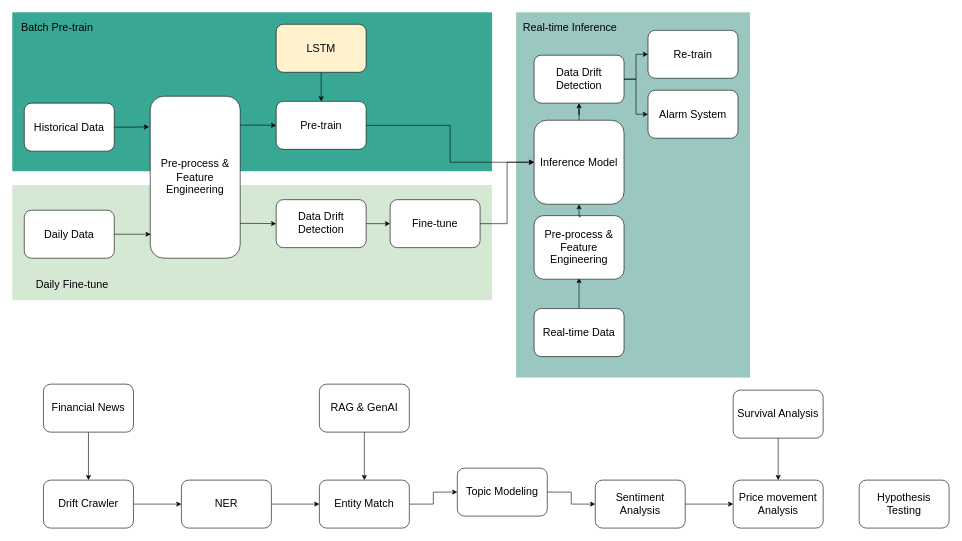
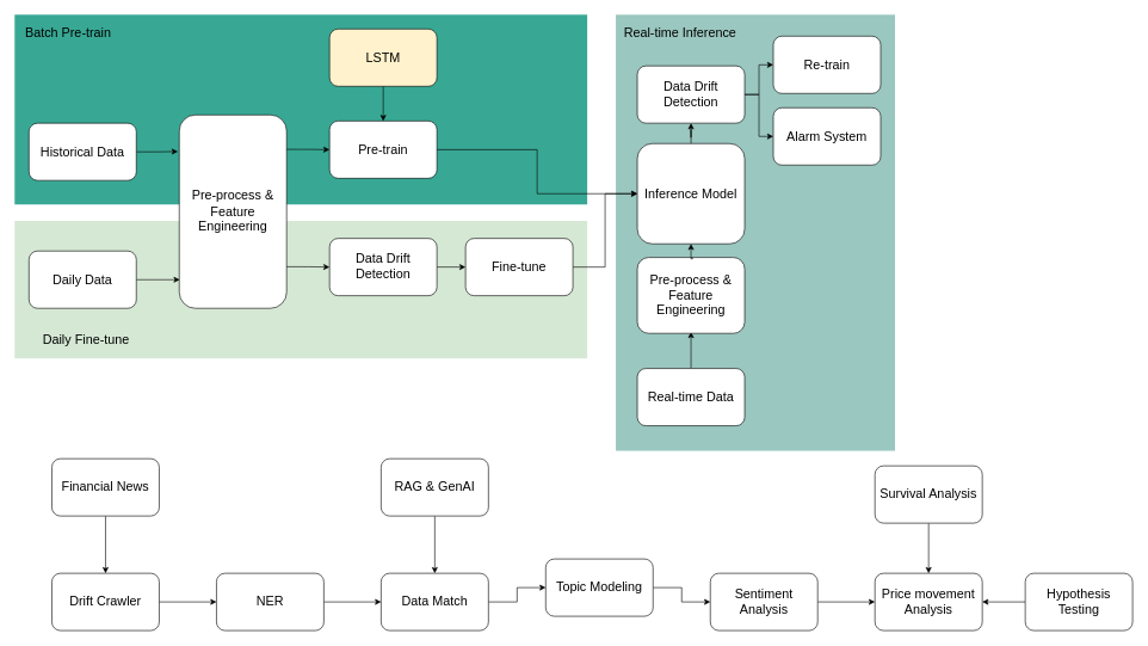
  <mxCell id="0" />
  <mxCell id="1" parent="0" />
  <mxCell id="2" value="" style="rounded=0;whiteSpace=wrap;html=1;fillColor=#9AC7BF;strokeColor=none;fillStyle=auto;fontColor=#ffffff;" vertex="1" parent="1"><mxGeometry x="860" y="20" width="390" height="609" as="geometry" /></mxCell>
  <mxCell id="3" value="" style="rounded=0;whiteSpace=wrap;html=1;fillColor=#38a894;strokeColor=none;fillStyle=auto;fontColor=#ffffff;" vertex="1" parent="1"><mxGeometry x="20" y="20" width="800" height="265" as="geometry" /></mxCell>
  <mxCell id="4" value="" style="rounded=0;whiteSpace=wrap;html=1;fillColor=#d5e8d4;strokeColor=none;fillStyle=auto;" vertex="1" parent="1"><mxGeometry x="20" y="308" width="800" height="192" as="geometry" /></mxCell>
  <mxCell id="5" value="" style="shape=image;verticalLabelPosition=bottom;labelBackgroundColor=default;verticalAlign=top;aspect=fixed;imageAspect=0;image=https://www.apache.org/logos/res/airflow/default.png;" vertex="1" parent="1"><mxGeometry x="30" y="318.36" width="36.31" height="14.02" as="geometry" /></mxCell>
  <mxCell id="6" value="" style="edgeStyle=orthogonalEdgeStyle;rounded=0;orthogonalLoop=1;jettySize=auto;html=1;entryX=-0.013;entryY=0.189;entryDx=0;entryDy=0;entryPerimeter=0;" edge="1" parent="1" source="7" target="18"><mxGeometry relative="1" as="geometry" /></mxCell>
  <mxCell id="7" value="&lt;font style=&quot;font-size: 18px;&quot;&gt;Historical Data&lt;/font&gt;" style="rounded=1;whiteSpace=wrap;html=1;" vertex="1" parent="1"><mxGeometry x="40" y="171.5" width="150" height="80" as="geometry" /></mxCell>
  <mxCell id="8" value="" style="edgeStyle=orthogonalEdgeStyle;rounded=0;orthogonalLoop=1;jettySize=auto;html=1;exitX=0.5;exitY=1;exitDx=0;exitDy=0;entryX=0.5;entryY=0;entryDx=0;entryDy=0;" edge="1" parent="1" source="11" target="10"><mxGeometry relative="1" as="geometry"><mxPoint x="510" y="170" as="targetPoint" /></mxGeometry></mxCell>
  <mxCell id="9" style="edgeStyle=orthogonalEdgeStyle;rounded=0;orthogonalLoop=1;jettySize=auto;html=1;" edge="1" parent="1" source="10" target="24"><mxGeometry relative="1" as="geometry" /></mxCell>
  <mxCell id="10" value="&lt;font style=&quot;font-size: 18px;&quot;&gt;Pre-train&lt;/font&gt;" style="rounded=1;whiteSpace=wrap;html=1;" vertex="1" parent="1"><mxGeometry x="460" y="168.5" width="150" height="80" as="geometry" /></mxCell>
  <mxCell id="11" value="&lt;font style=&quot;font-size: 18px;&quot;&gt;LSTM&lt;/font&gt;" style="rounded=1;whiteSpace=wrap;html=1;fillColor=#fff2cc;" vertex="1" parent="1"><mxGeometry x="460" y="40" width="150" height="80" as="geometry" /></mxCell>
  <mxCell id="12" value="" style="edgeStyle=orthogonalEdgeStyle;rounded=0;orthogonalLoop=1;jettySize=auto;html=1;entryX=0.005;entryY=0.852;entryDx=0;entryDy=0;entryPerimeter=0;" edge="1" parent="1" source="13" target="18"><mxGeometry relative="1" as="geometry"><mxPoint x="250" y="360" as="targetPoint" /></mxGeometry></mxCell>
  <mxCell id="13" value="&lt;font style=&quot;font-size: 18px;&quot;&gt;Daily Data&lt;/font&gt;" style="rounded=1;whiteSpace=wrap;html=1;" vertex="1" parent="1"><mxGeometry x="40" y="350" width="150" height="80" as="geometry" /></mxCell>
  <mxCell id="14" value="" style="edgeStyle=orthogonalEdgeStyle;rounded=0;orthogonalLoop=1;jettySize=auto;html=1;" edge="1" parent="1" source="15" target="20"><mxGeometry relative="1" as="geometry" /></mxCell>
  <mxCell id="15" value="&lt;font style=&quot;font-size: 18px;&quot;&gt;Data Drift Detection&lt;/font&gt;" style="rounded=1;whiteSpace=wrap;html=1;" vertex="1" parent="1"><mxGeometry x="460" y="332.38" width="150" height="80" as="geometry" /></mxCell>
  <mxCell id="16" value="" style="edgeStyle=orthogonalEdgeStyle;rounded=0;orthogonalLoop=1;jettySize=auto;html=1;exitX=0.98;exitY=0.178;exitDx=0;exitDy=0;exitPerimeter=0;" edge="1" parent="1" source="18" target="10"><mxGeometry relative="1" as="geometry" /></mxCell>
  <mxCell id="17" style="edgeStyle=orthogonalEdgeStyle;rounded=0;orthogonalLoop=1;jettySize=auto;html=1;exitX=0.993;exitY=0.785;exitDx=0;exitDy=0;entryX=0;entryY=0.5;entryDx=0;entryDy=0;exitPerimeter=0;" edge="1" parent="1" source="18" target="15"><mxGeometry relative="1" as="geometry"><mxPoint x="460" y="350" as="targetPoint" /></mxGeometry></mxCell>
  <mxCell id="18" value="&lt;font style=&quot;font-size: 18px;&quot;&gt;Pre-process &amp;amp; Feature Engineering&lt;/font&gt;" style="rounded=1;whiteSpace=wrap;html=1;" vertex="1" parent="1"><mxGeometry x="250" y="160" width="150" height="270" as="geometry" /></mxCell>
  <mxCell id="19" value="" style="edgeStyle=orthogonalEdgeStyle;rounded=0;orthogonalLoop=1;jettySize=auto;html=1;entryX=0;entryY=0.5;entryDx=0;entryDy=0;" edge="1" parent="1" source="20" target="24"><mxGeometry relative="1" as="geometry" /></mxCell>
  <mxCell id="20" value="&lt;font style=&quot;font-size: 18px;&quot;&gt;Fine-tune&lt;/font&gt;" style="rounded=1;whiteSpace=wrap;html=1;" vertex="1" parent="1"><mxGeometry x="650" y="332.38" width="150" height="80" as="geometry" /></mxCell>
  <mxCell id="21" value="&lt;font style=&quot;font-size: 18px;&quot;&gt;Batch Pre-train&lt;/font&gt;" style="text;html=1;align=center;verticalAlign=middle;whiteSpace=wrap;rounded=0;" vertex="1" parent="1"><mxGeometry x="20" y="30" width="150" height="30" as="geometry" /></mxCell>
  <mxCell id="22" style="edgeStyle=orthogonalEdgeStyle;rounded=0;orthogonalLoop=1;jettySize=auto;html=1;exitX=0.5;exitY=0;exitDx=0;exitDy=0;" edge="1" parent="1" source="32"><mxGeometry relative="1" as="geometry"><mxPoint x="965" y="463" as="targetPoint" /></mxGeometry></mxCell>
  <mxCell id="23" style="edgeStyle=orthogonalEdgeStyle;rounded=0;orthogonalLoop=1;jettySize=auto;html=1;entryX=0.5;entryY=1;entryDx=0;entryDy=0;" edge="1" parent="1" source="24" target="30"><mxGeometry relative="1" as="geometry" /></mxCell>
  <mxCell id="24" value="&lt;font style=&quot;font-size: 18px;&quot;&gt;Inference Model&lt;/font&gt;" style="rounded=1;whiteSpace=wrap;html=1;" vertex="1" parent="1"><mxGeometry x="890" y="200" width="150" height="140" as="geometry" /></mxCell>
  <mxCell id="25" value="&lt;font style=&quot;font-size: 18px;&quot;&gt;Real-time Inference&lt;/font&gt;" style="text;html=1;align=center;verticalAlign=middle;whiteSpace=wrap;rounded=0;" vertex="1" parent="1"><mxGeometry x="870" y="30" width="160" height="30" as="geometry" /></mxCell>
  <mxCell id="26" value="&lt;font style=&quot;font-size: 18px;&quot;&gt;Daily Fine-tune&lt;/font&gt;" style="text;html=1;align=center;verticalAlign=middle;whiteSpace=wrap;rounded=0;" vertex="1" parent="1"><mxGeometry x="40" y="460" width="160" height="30" as="geometry" /></mxCell>
  <mxCell id="27" value="&lt;span style=&quot;font-size: 18px;&quot;&gt;Re-train&lt;/span&gt;" style="rounded=1;whiteSpace=wrap;html=1;" vertex="1" parent="1"><mxGeometry x="1080" y="50" width="150" height="80" as="geometry" /></mxCell>
  <mxCell id="28" style="edgeStyle=orthogonalEdgeStyle;rounded=0;orthogonalLoop=1;jettySize=auto;html=1;entryX=0;entryY=0.5;entryDx=0;entryDy=0;" edge="1" parent="1" source="30" target="27"><mxGeometry relative="1" as="geometry" /></mxCell>
  <mxCell id="29" style="edgeStyle=orthogonalEdgeStyle;rounded=0;orthogonalLoop=1;jettySize=auto;html=1;entryX=0;entryY=0.5;entryDx=0;entryDy=0;" edge="1" parent="1" source="30" target="31"><mxGeometry relative="1" as="geometry" /></mxCell>
  <mxCell id="30" value="&lt;font style=&quot;font-size: 18px;&quot;&gt;Data Drift Detection&lt;/font&gt;" style="rounded=1;whiteSpace=wrap;html=1;" vertex="1" parent="1"><mxGeometry x="890" y="91.5" width="150" height="80" as="geometry" /></mxCell>
  <mxCell id="31" value="&lt;span style=&quot;font-size: 18px;&quot;&gt;Alarm System&lt;/span&gt;" style="rounded=1;whiteSpace=wrap;html=1;" vertex="1" parent="1"><mxGeometry x="1080" y="150" width="150" height="80" as="geometry" /></mxCell>
  <mxCell id="32" value="&lt;font style=&quot;font-size: 18px;&quot;&gt;Real-time Data&lt;/font&gt;" style="rounded=1;whiteSpace=wrap;html=1;" vertex="1" parent="1"><mxGeometry x="890" y="514" width="150" height="80" as="geometry" /></mxCell>
  <mxCell id="33" value="" style="edgeStyle=orthogonalEdgeStyle;rounded=0;orthogonalLoop=1;jettySize=auto;html=1;" edge="1" parent="1" source="34" target="38"><mxGeometry relative="1" as="geometry" /></mxCell>
  <mxCell id="34" value="&lt;font style=&quot;font-size: 18px;&quot;&gt;Drift Crawler&lt;/font&gt;" style="rounded=1;whiteSpace=wrap;html=1;" vertex="1" parent="1"><mxGeometry x="72" y="800" width="150" height="80" as="geometry" /></mxCell>
  <mxCell id="35" style="edgeStyle=orthogonalEdgeStyle;rounded=0;orthogonalLoop=1;jettySize=auto;html=1;entryX=0.5;entryY=0;entryDx=0;entryDy=0;" edge="1" parent="1" source="36" target="34"><mxGeometry relative="1" as="geometry" /></mxCell>
  <mxCell id="36" value="&lt;font style=&quot;font-size: 18px;&quot;&gt;Financial News&lt;/font&gt;" style="rounded=1;whiteSpace=wrap;html=1;" vertex="1" parent="1"><mxGeometry x="72" y="640" width="150" height="80" as="geometry" /></mxCell>
  <mxCell id="37" value="" style="edgeStyle=orthogonalEdgeStyle;rounded=0;orthogonalLoop=1;jettySize=auto;html=1;" edge="1" parent="1" source="38" target="40"><mxGeometry relative="1" as="geometry" /></mxCell>
  <mxCell id="38" value="&lt;font style=&quot;font-size: 18px;&quot;&gt;NER&lt;/font&gt;" style="rounded=1;whiteSpace=wrap;html=1;" vertex="1" parent="1"><mxGeometry x="302" y="800" width="150" height="80" as="geometry" /></mxCell>
  <mxCell id="39" value="" style="edgeStyle=orthogonalEdgeStyle;rounded=0;orthogonalLoop=1;jettySize=auto;html=1;" edge="1" parent="1" source="40" target="42"><mxGeometry relative="1" as="geometry" /></mxCell>
- <mxCell id="40" value="&lt;span style=&quot;font-size: 18px;&quot;&gt;Entity Match&lt;/span&gt;" style="rounded=1;whiteSpace=wrap;html=1;" vertex="1" parent="1"><mxGeometry x="532" y="800" width="150" height="80" as="geometry" /></mxCell>
+ <mxCell id="40" value="&lt;span style=&quot;font-size: 18px;&quot;&gt;Data Match&lt;/span&gt;" style="rounded=1;whiteSpace=wrap;html=1;" vertex="1" parent="1"><mxGeometry x="532" y="800" width="150" height="80" as="geometry" /></mxCell>
  <mxCell id="41" value="" style="edgeStyle=orthogonalEdgeStyle;rounded=0;orthogonalLoop=1;jettySize=auto;html=1;" edge="1" parent="1" source="42" target="44"><mxGeometry relative="1" as="geometry" /></mxCell>
  <mxCell id="42" value="&lt;span style=&quot;font-size: 18px;&quot;&gt;Topic Modeling&lt;/span&gt;" style="rounded=1;whiteSpace=wrap;html=1;" vertex="1" parent="1"><mxGeometry x="762" y="780" width="150" height="80" as="geometry" /></mxCell>
  <mxCell id="43" value="" style="edgeStyle=orthogonalEdgeStyle;rounded=0;orthogonalLoop=1;jettySize=auto;html=1;" edge="1" parent="1" source="44" target="45"><mxGeometry relative="1" as="geometry" /></mxCell>
  <mxCell id="44" value="&lt;span style=&quot;font-size: 18px;&quot;&gt;Sentiment Analysis&lt;/span&gt;" style="rounded=1;whiteSpace=wrap;html=1;" vertex="1" parent="1"><mxGeometry x="992" y="800" width="150" height="80" as="geometry" /></mxCell>
  <mxCell id="45" value="&lt;span style=&quot;font-size: 18px;&quot;&gt;Price movement Analysis&lt;/span&gt;" style="rounded=1;whiteSpace=wrap;html=1;" vertex="1" parent="1"><mxGeometry x="1222" y="800" width="150" height="80" as="geometry" /></mxCell>
  <mxCell id="46" style="edgeStyle=orthogonalEdgeStyle;rounded=0;orthogonalLoop=1;jettySize=auto;html=1;" edge="1" parent="1" source="47" target="40"><mxGeometry relative="1" as="geometry" /></mxCell>
  <mxCell id="47" value="&lt;font style=&quot;font-size: 18px;&quot;&gt;RAG &amp;amp; GenAI&lt;/font&gt;" style="rounded=1;whiteSpace=wrap;html=1;" vertex="1" parent="1"><mxGeometry x="532" y="640" width="150" height="80" as="geometry" /></mxCell>
  <mxCell id="48" style="edgeStyle=orthogonalEdgeStyle;rounded=0;orthogonalLoop=1;jettySize=auto;html=1;exitX=0.5;exitY=1;exitDx=0;exitDy=0;" edge="1" parent="1" source="49" target="45"><mxGeometry relative="1" as="geometry" /></mxCell>
  <mxCell id="49" value="&lt;font style=&quot;font-size: 18px;&quot;&gt;Survival Analysis&lt;/font&gt;" style="rounded=1;whiteSpace=wrap;html=1;" vertex="1" parent="1"><mxGeometry x="1222" y="650" width="150" height="80" as="geometry" /></mxCell>
+ <mxCell id="50" style="edgeStyle=orthogonalEdgeStyle;rounded=0;orthogonalLoop=1;jettySize=auto;html=1;entryX=1;entryY=0.5;entryDx=0;entryDy=0;" edge="1" parent="1" source="51" target="45"><mxGeometry relative="1" as="geometry" /></mxCell>
  <mxCell id="51" value="&lt;font style=&quot;font-size: 18px;&quot;&gt;Hypothesis Testing&lt;/font&gt;" style="rounded=1;whiteSpace=wrap;html=1;" vertex="1" parent="1"><mxGeometry x="1432" y="800" width="150" height="80" as="geometry" /></mxCell>
  <mxCell id="52" value="&lt;font style=&quot;font-size: 18px;&quot;&gt;Pre-process &amp;amp; Feature Engineering&lt;/font&gt;" style="rounded=1;whiteSpace=wrap;html=1;" vertex="1" parent="1"><mxGeometry x="890" y="359" width="150" height="106" as="geometry" /></mxCell>
  <mxCell id="53" style="edgeStyle=orthogonalEdgeStyle;rounded=0;orthogonalLoop=1;jettySize=auto;html=1;entryX=0.5;entryY=1;entryDx=0;entryDy=0;" edge="1" parent="1" target="24"><mxGeometry relative="1" as="geometry"><mxPoint x="967" y="359" as="sourcePoint" /><mxPoint x="975" y="473" as="targetPoint" /><Array as="points"><mxPoint x="967" y="361" /><mxPoint x="965" y="361" /></Array></mxGeometry></mxCell>
